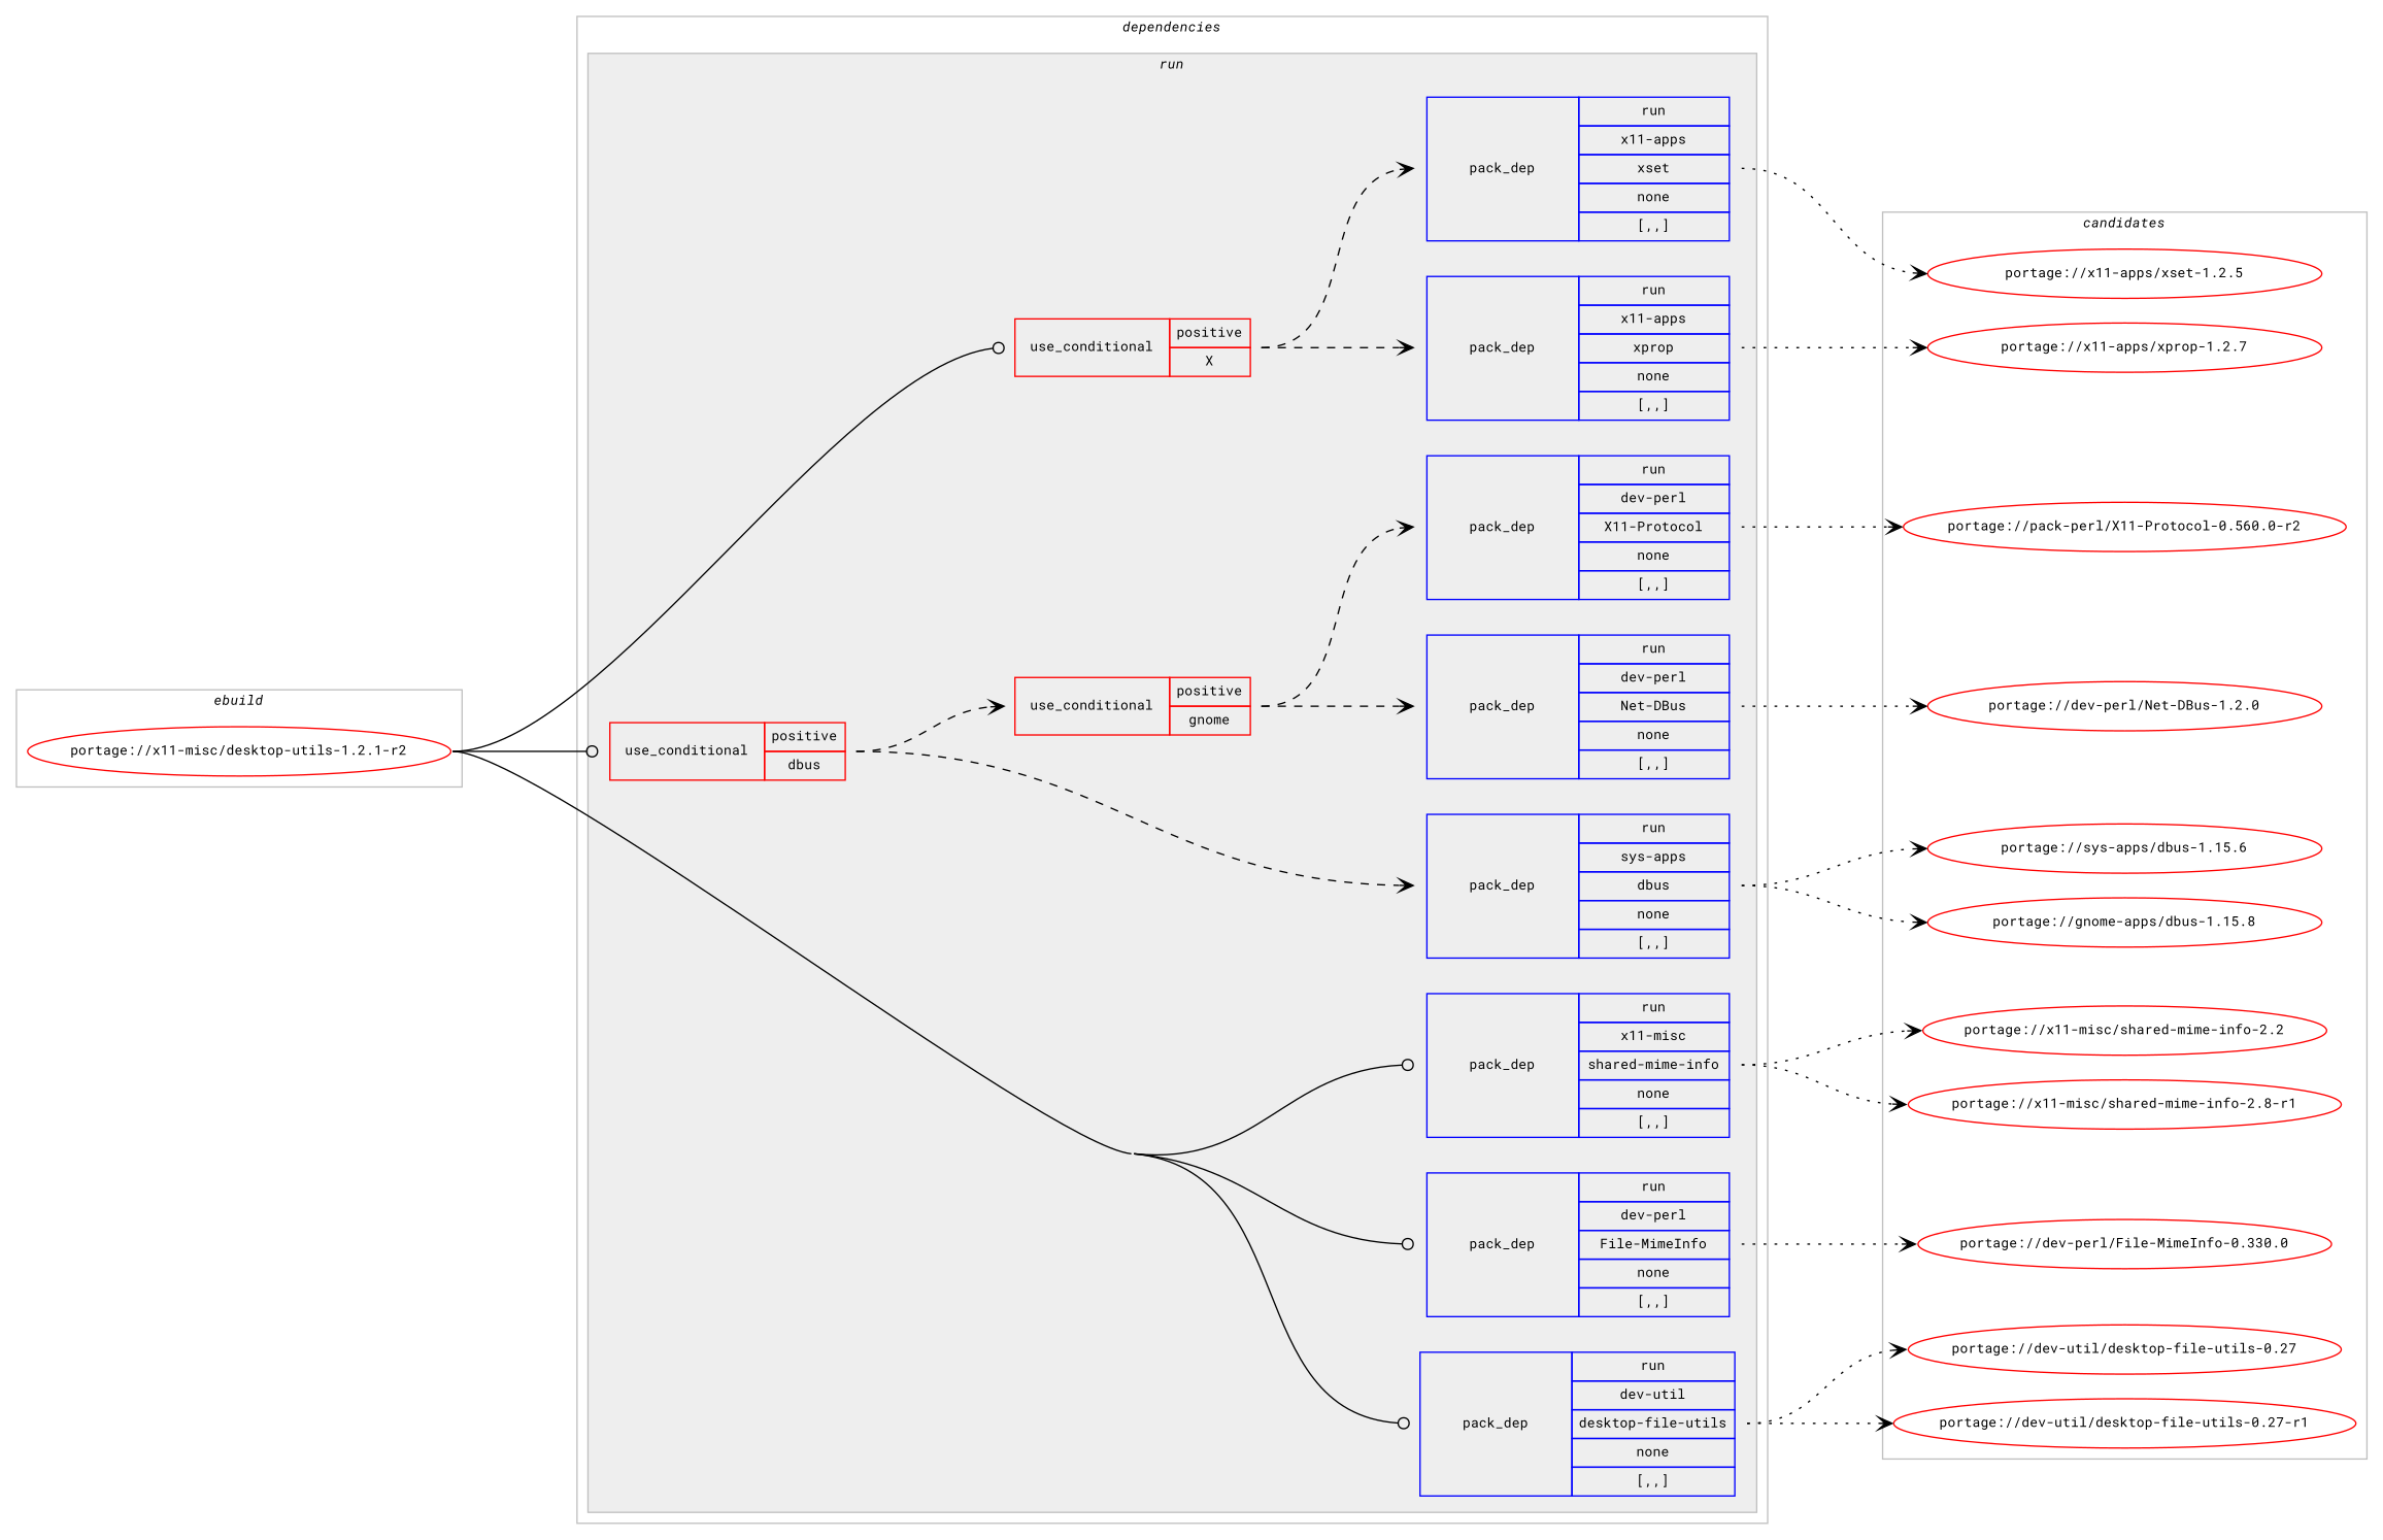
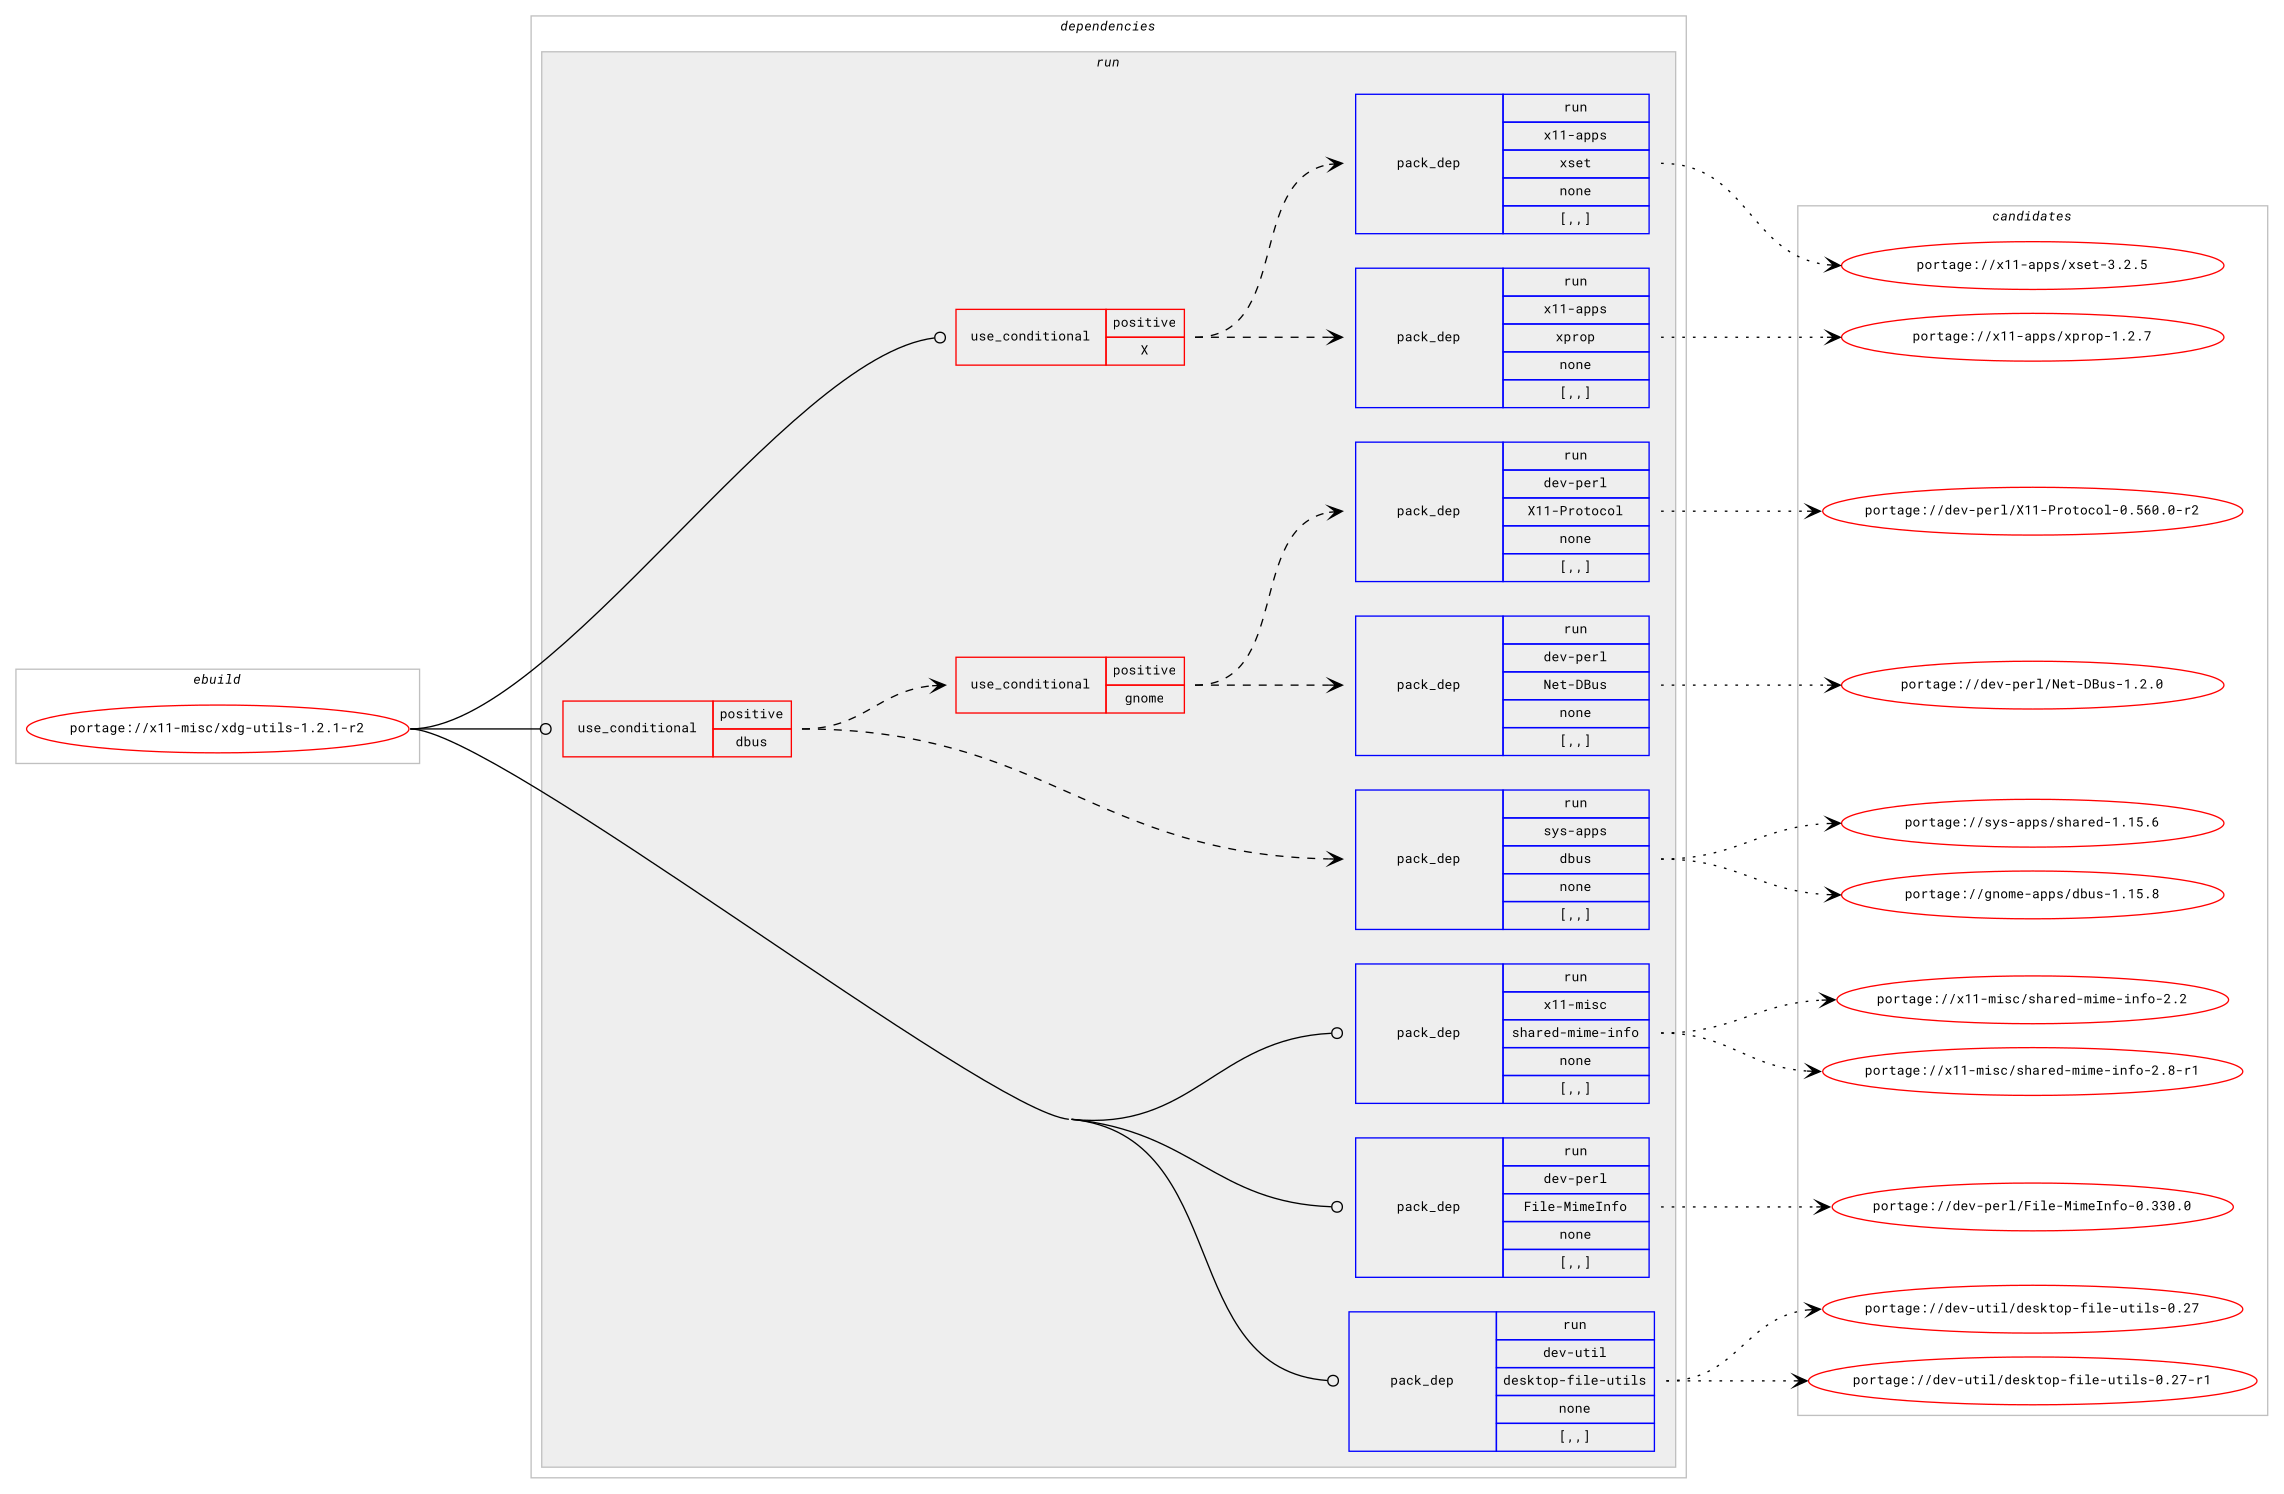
  digraph {
    compound=true
    concentrate=true
    fontname="Roboto Mono"
    fontsize=10
    newrank=true
    rankdir=LR
    ranksep=1.5
    node [color=red fontname="Roboto Mono" fontsize=10]
    edge [arrowhead=vee fontname="Roboto Mono" headport=w style=dotted tailport=e weight=20]
-   n1 [label="portage://x11-misc/desktop-utils-1.2.1-r2" width=4]
+   n1 [label="portage://x11-misc/xdg-utils-1.2.1-r2" width=4]
    n2 [color=blue label=<<TABLE BORDER="0" CELLBORDER="1" CELLSPACING="0" CELLPADDING="4" WIDTH="220"><TR><TD ROWSPAN="6" CELLPADDING="30">pack_dep</TD></TR><TR><TD WIDTH="110">run</TD></TR><TR><TD>x11-apps</TD></TR><TR><TD>xprop</TD></TR><TR><TD>none</TD></TR><TR><TD>[,,]</TD></TR></TABLE>> shape=none]
    n3 [color=blue label=<<TABLE BORDER="0" CELLBORDER="1" CELLSPACING="0" CELLPADDING="4" WIDTH="220"><TR><TD ROWSPAN="6" CELLPADDING="30">pack_dep</TD></TR><TR><TD WIDTH="110">run</TD></TR><TR><TD>x11-apps</TD></TR><TR><TD>xset</TD></TR><TR><TD>none</TD></TR><TR><TD>[,,]</TD></TR></TABLE>> shape=none]
    n4 [label=<<TABLE BORDER="0" CELLBORDER="1" CELLSPACING="0" CELLPADDING="4"><TR><TD ROWSPAN="3" CELLPADDING="10">use_conditional</TD></TR><TR><TD>positive</TD></TR><TR><TD>X</TD></TR></TABLE>> shape=none]
    n5 [color=blue label=<<TABLE BORDER="0" CELLBORDER="1" CELLSPACING="0" CELLPADDING="4" WIDTH="220"><TR><TD ROWSPAN="6" CELLPADDING="30">pack_dep</TD></TR><TR><TD WIDTH="110">run</TD></TR><TR><TD>sys-apps</TD></TR><TR><TD>dbus</TD></TR><TR><TD>none</TD></TR><TR><TD>[,,]</TD></TR></TABLE>> shape=none]
    n6 [color=blue label=<<TABLE BORDER="0" CELLBORDER="1" CELLSPACING="0" CELLPADDING="4" WIDTH="220"><TR><TD ROWSPAN="6" CELLPADDING="30">pack_dep</TD></TR><TR><TD WIDTH="110">run</TD></TR><TR><TD>dev-perl</TD></TR><TR><TD>Net-DBus</TD></TR><TR><TD>none</TD></TR><TR><TD>[,,]</TD></TR></TABLE>> shape=none]
    n7 [color=blue label=<<TABLE BORDER="0" CELLBORDER="1" CELLSPACING="0" CELLPADDING="4" WIDTH="220"><TR><TD ROWSPAN="6" CELLPADDING="30">pack_dep</TD></TR><TR><TD WIDTH="110">run</TD></TR><TR><TD>dev-perl</TD></TR><TR><TD>X11-Protocol</TD></TR><TR><TD>none</TD></TR><TR><TD>[,,]</TD></TR></TABLE>> shape=none]
    n8 [label=<<TABLE BORDER="0" CELLBORDER="1" CELLSPACING="0" CELLPADDING="4"><TR><TD ROWSPAN="3" CELLPADDING="10">use_conditional</TD></TR><TR><TD>positive</TD></TR><TR><TD>gnome</TD></TR></TABLE>> shape=none]
    n9 [label=<<TABLE BORDER="0" CELLBORDER="1" CELLSPACING="0" CELLPADDING="4"><TR><TD ROWSPAN="3" CELLPADDING="10">use_conditional</TD></TR><TR><TD>positive</TD></TR><TR><TD>dbus</TD></TR></TABLE>> shape=none]
    n10 [color=blue label=<<TABLE BORDER="0" CELLBORDER="1" CELLSPACING="0" CELLPADDING="4" WIDTH="220"><TR><TD ROWSPAN="6" CELLPADDING="30">pack_dep</TD></TR><TR><TD WIDTH="110">run</TD></TR><TR><TD>x11-misc</TD></TR><TR><TD>shared-mime-info</TD></TR><TR><TD>none</TD></TR><TR><TD>[,,]</TD></TR></TABLE>> shape=none]
    n11 [color=blue label=<<TABLE BORDER="0" CELLBORDER="1" CELLSPACING="0" CELLPADDING="4" WIDTH="220"><TR><TD ROWSPAN="6" CELLPADDING="30">pack_dep</TD></TR><TR><TD WIDTH="110">run</TD></TR><TR><TD>dev-perl</TD></TR><TR><TD>File-MimeInfo</TD></TR><TR><TD>none</TD></TR><TR><TD>[,,]</TD></TR></TABLE>> shape=none]
    n12 [color=blue label=<<TABLE BORDER="0" CELLBORDER="1" CELLSPACING="0" CELLPADDING="4" WIDTH="220"><TR><TD ROWSPAN="6" CELLPADDING="30">pack_dep</TD></TR><TR><TD WIDTH="110">run</TD></TR><TR><TD>dev-util</TD></TR><TR><TD>desktop-file-utils</TD></TR><TR><TD>none</TD></TR><TR><TD>[,,]</TD></TR></TABLE>> shape=none]
    n13 [label="portage://x11-apps/xprop-1.2.7" width=4]
-   n14 [label="portage://x11-apps/xset-1.2.5" width=4]
+   n14 [label="portage://x11-apps/xset-3.2.5" width=4]
    n15 [label="portage://gnome-apps/dbus-1.15.8" width=4]
-   n16 [label="portage://sys-apps/dbus-1.15.6" width=4]
+   n16 [label="portage://sys-apps/shared-1.15.6" width=4]
    n17 [label="portage://dev-perl/Net-DBus-1.2.0" width=4]
-   n18 [label="portage://pack-perl/X11-Protocol-0.560.0-r2" width=4]
+   n18 [label="portage://dev-perl/X11-Protocol-0.560.0-r2" width=4]
    n19 [label="portage://dev-perl/File-MimeInfo-0.330.0" width=4]
    n20 [label="portage://dev-util/desktop-file-utils-0.27-r1" width=4]
    n21 [label="portage://dev-util/desktop-file-utils-0.27" width=4]
    n22 [label="portage://x11-misc/shared-mime-info-2.8-r1" width=4]
    n23 [label="portage://x11-misc/shared-mime-info-2.2" width=4]
    subgraph cluster_1 {
      color=gray
      label=<<i>ebuild</i>>
      n1
    }
    subgraph cluster_2 {
      color=gray
      label=<<i>dependencies</i>>
      subgraph cluster_3 {
        color=gray
        fillcolor="#eeeeee"
        label=<<i>compile</i>>
        style=filled
      }
      subgraph cluster_4 {
        color=gray
        fillcolor="#eeeeee"
        label=<<i>compile and run</i>>
        style=filled
      }
      subgraph cluster_5 {
        color=gray
        fillcolor="#eeeeee"
        label=<<i>run</i>>
        style=filled
        subgraph sub_6 {
          color=gray
          fillcolor="#eeeeee"
          label=<<i>run</i>>
          style=filled
          n4
          subgraph sub_7 {
            color=gray
            fillcolor="#eeeeee"
            label=<<i>run</i>>
            style=filled
            n2
          }
          subgraph sub_8 {
            color=gray
            fillcolor="#eeeeee"
            label=<<i>run</i>>
            style=filled
            n3
          }
        }
        subgraph sub_9 {
          color=gray
          fillcolor="#eeeeee"
          label=<<i>run</i>>
          style=filled
          n9
          subgraph sub_10 {
            color=gray
            fillcolor="#eeeeee"
            label=<<i>run</i>>
            style=filled
            n5
          }
          subgraph sub_11 {
            color=gray
            fillcolor="#eeeeee"
            label=<<i>run</i>>
            style=filled
            n8
            subgraph sub_12 {
              color=gray
              fillcolor="#eeeeee"
              label=<<i>run</i>>
              style=filled
              n6
            }
            subgraph sub_13 {
              color=gray
              fillcolor="#eeeeee"
              label=<<i>run</i>>
              style=filled
              n7
            }
          }
        }
        subgraph sub_14 {
          color=gray
          fillcolor="#eeeeee"
          label=<<i>run</i>>
          style=filled
          n10
        }
        subgraph sub_15 {
          color=gray
          fillcolor="#eeeeee"
          label=<<i>run</i>>
          style=filled
          n11
        }
        subgraph sub_16 {
          color=gray
          fillcolor="#eeeeee"
          label=<<i>run</i>>
          style=filled
          n12
        }
      }
    }
    subgraph cluster_17 {
      color=gray
      label=<<i>candidates</i>>
      rank=same
      subgraph sub_18 {
        color=black
        label=<<i>candidates</i>>
        nodesep=1
        rank=same
        n13
      }
      subgraph sub_19 {
        color=black
        label=<<i>candidates</i>>
        nodesep=1
        rank=same
        n14
      }
      subgraph sub_20 {
        color=black
        label=<<i>candidates</i>>
        nodesep=1
        rank=same
        n15
        n16
      }
      subgraph sub_21 {
        color=black
        label=<<i>candidates</i>>
        nodesep=1
        rank=same
        n17
      }
      subgraph sub_22 {
        color=black
        label=<<i>candidates</i>>
        nodesep=1
        rank=same
        n18
      }
      subgraph sub_23 {
        color=black
        label=<<i>candidates</i>>
        nodesep=1
        rank=same
        n19
      }
      subgraph sub_24 {
        color=black
        label=<<i>candidates</i>>
        nodesep=1
        rank=same
        n20
        n21
      }
      subgraph sub_25 {
        color=black
        label=<<i>candidates</i>>
        nodesep=1
        rank=same
        n22
        n23
      }
    }
    n1 -> n4 [arrowhead=odot style=solid]
    n1 -> n9 [arrowhead=odot style=solid]
    n1 -> n10 [arrowhead=odot style=solid]
    n1 -> n11 [arrowhead=odot style=solid]
    n1 -> n12 [arrowhead=odot style=solid]
    n2 -> n13 [weight=100]
    n3 -> n14 [weight=100]
    n4 -> n2 [style=dashed]
    n4 -> n3 [style=dashed]
    n5 -> n15 [weight=100]
    n5 -> n16 [weight=100]
    n6 -> n17 [weight=100]
    n7 -> n18 [weight=100]
    n8 -> n6 [style=dashed]
    n8 -> n7 [style=dashed]
    n9 -> n5 [style=dashed]
    n9 -> n8 [style=dashed]
    n10 -> n22 [weight=100]
    n10 -> n23 [weight=100]
    n11 -> n19 [weight=100]
    n12 -> n20 [weight=100]
    n12 -> n21 [weight=100]
  }
